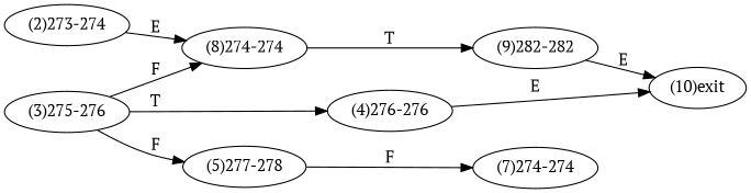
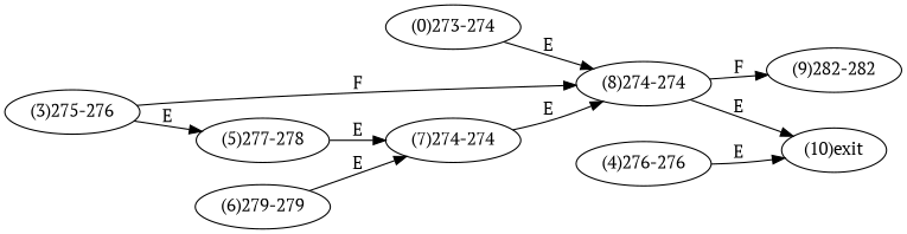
  digraph {
    fontname="PT Serif"
    rankdir=LR
    node [fontname="PT Serif"]
    edge [fontname="PT Serif"]
-   n1 [label="(2)273-274"]
+   n1 [label="(0)273-274"]
    n2 [label="(8)274-274"]
    n3 [label="(9)282-282"]
    n4 [label="(3)275-276"]
    n5 [label="(4)276-276"]
    n6 [label="(5)277-278"]
    n7 [label="(10)exit"]
    n8 [label="(7)274-274"]
+   n9 [label="(6)279-279"]
    n1 -> n2 [label=E]
-   n2 -> n3 [label=T]
-   n3 -> n7 [label=E]
+   n2 -> n3 [label=F]
+   n2 -> n7 [label=E]
    n4 -> n2 [label=F]
-   n4 -> n5 [label=T]
-   n4 -> n6 [label=F]
+   n4 -> n6 [label=E]
    n5 -> n7 [label=E]
-   n6 -> n8 [label=F]
+   n6 -> n8 [label=E]
+   n8 -> n2 [label=E]
+   n9 -> n8 [label=E]
  }
